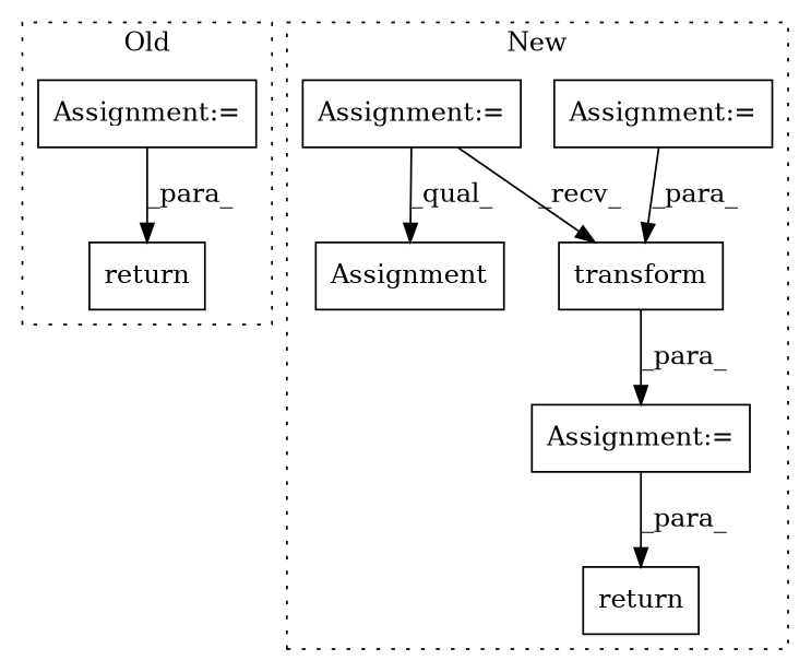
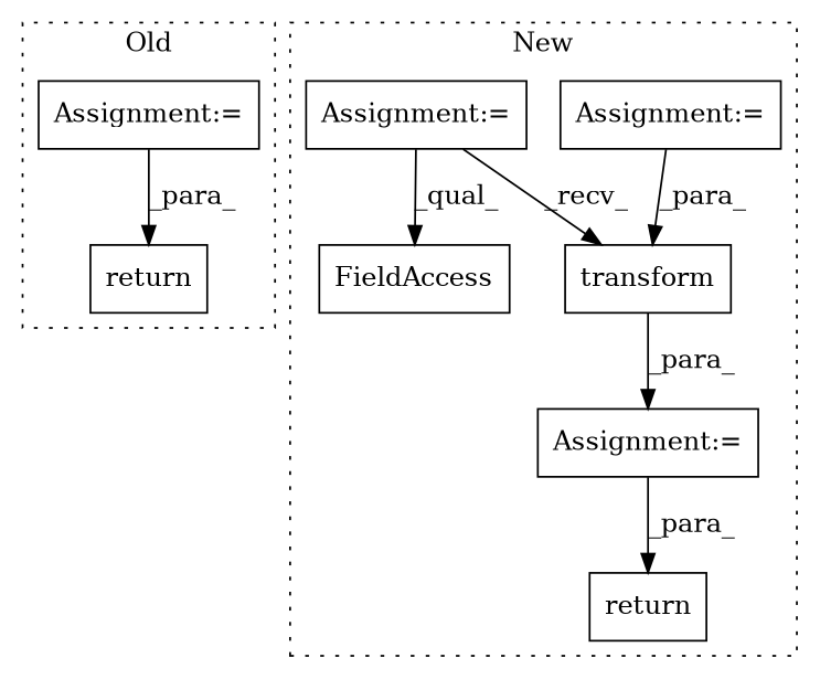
  digraph {
    node [a=7 l=7 shape=box]
    n1 [a=41 label=return s=2296]
    n2 [l=1 label="Assignment:=" s=2182]
    n3 [a=32 l="10,1" label=transform s="4767,4791"]
    n4 [a=41 label=return s=4798]
    n5 [l=1 label="Assignment:=" s=4749]
    n6 [l=1 label="Assignment:=" s=4583]
    n7 [l=2 label="Assignment:=" s=4215]
-   n8 [a=22 label=Assignment s=4665]
+   n8 [a=22 label=FieldAccess s=4665]
    subgraph cluster_1 {
      label=Old
      style=dotted
      n1
      n2
    }
    subgraph cluster_2 {
      label=New
      style=dotted
      n3
      n4
      n5
      n6
      n7
      n8
    }
    n2 -> n1 [label=_para_]
    n3 -> n5 [label=_para_]
    n5 -> n4 [label=_para_]
    n6 -> n3 [label=_para_]
    n7 -> n3 [label=_recv_]
    n7 -> n8 [label=_qual_]
  }
